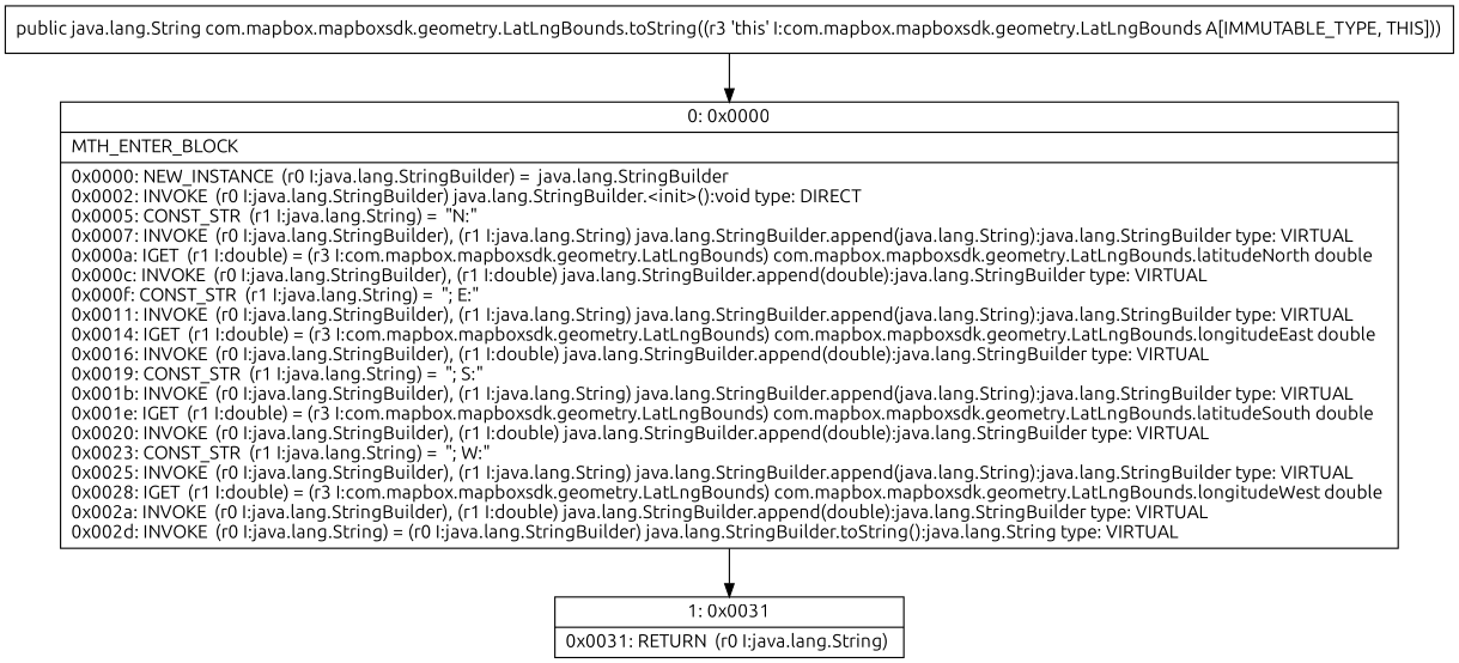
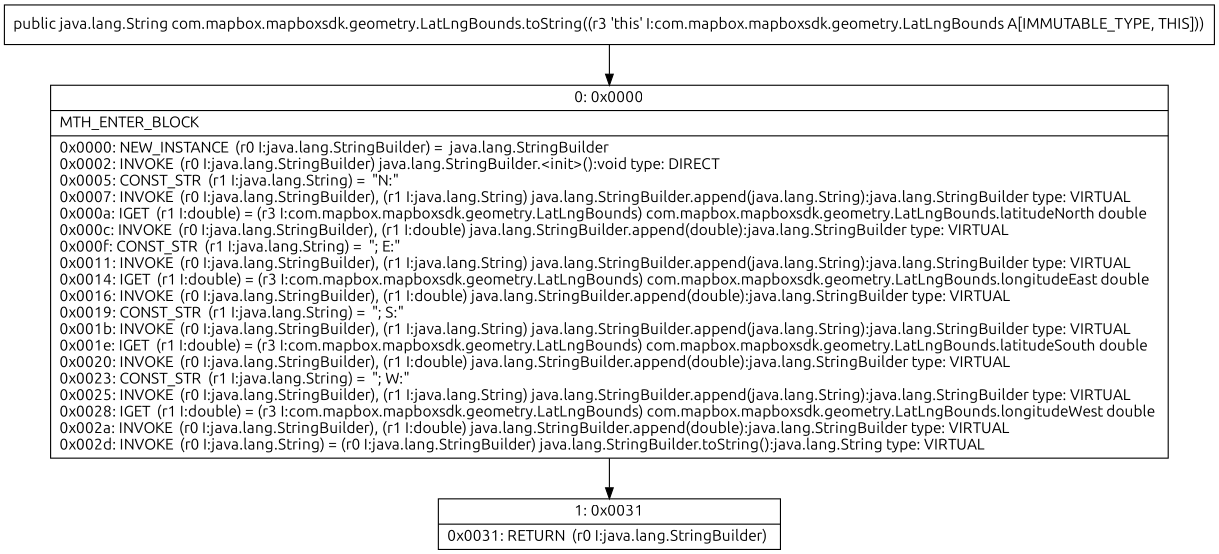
  digraph {
    fontname=Ubuntu
    node [shape=record fontname=Ubuntu]
    edge [fontname=Ubuntu]
    n1 [label="{0\:\ 0x0000|MTH_ENTER_BLOCK\l|0x0000: NEW_INSTANCE  (r0 I:java.lang.StringBuilder) =  java.lang.StringBuilder \l0x0002: INVOKE  (r0 I:java.lang.StringBuilder) java.lang.StringBuilder.\<init\>():void type: DIRECT \l0x0005: CONST_STR  (r1 I:java.lang.String) =  \"N:\" \l0x0007: INVOKE  (r0 I:java.lang.StringBuilder), (r1 I:java.lang.String) java.lang.StringBuilder.append(java.lang.String):java.lang.StringBuilder type: VIRTUAL \l0x000a: IGET  (r1 I:double) = (r3 I:com.mapbox.mapboxsdk.geometry.LatLngBounds) com.mapbox.mapboxsdk.geometry.LatLngBounds.latitudeNorth double \l0x000c: INVOKE  (r0 I:java.lang.StringBuilder), (r1 I:double) java.lang.StringBuilder.append(double):java.lang.StringBuilder type: VIRTUAL \l0x000f: CONST_STR  (r1 I:java.lang.String) =  \"; E:\" \l0x0011: INVOKE  (r0 I:java.lang.StringBuilder), (r1 I:java.lang.String) java.lang.StringBuilder.append(java.lang.String):java.lang.StringBuilder type: VIRTUAL \l0x0014: IGET  (r1 I:double) = (r3 I:com.mapbox.mapboxsdk.geometry.LatLngBounds) com.mapbox.mapboxsdk.geometry.LatLngBounds.longitudeEast double \l0x0016: INVOKE  (r0 I:java.lang.StringBuilder), (r1 I:double) java.lang.StringBuilder.append(double):java.lang.StringBuilder type: VIRTUAL \l0x0019: CONST_STR  (r1 I:java.lang.String) =  \"; S:\" \l0x001b: INVOKE  (r0 I:java.lang.StringBuilder), (r1 I:java.lang.String) java.lang.StringBuilder.append(java.lang.String):java.lang.StringBuilder type: VIRTUAL \l0x001e: IGET  (r1 I:double) = (r3 I:com.mapbox.mapboxsdk.geometry.LatLngBounds) com.mapbox.mapboxsdk.geometry.LatLngBounds.latitudeSouth double \l0x0020: INVOKE  (r0 I:java.lang.StringBuilder), (r1 I:double) java.lang.StringBuilder.append(double):java.lang.StringBuilder type: VIRTUAL \l0x0023: CONST_STR  (r1 I:java.lang.String) =  \"; W:\" \l0x0025: INVOKE  (r0 I:java.lang.StringBuilder), (r1 I:java.lang.String) java.lang.StringBuilder.append(java.lang.String):java.lang.StringBuilder type: VIRTUAL \l0x0028: IGET  (r1 I:double) = (r3 I:com.mapbox.mapboxsdk.geometry.LatLngBounds) com.mapbox.mapboxsdk.geometry.LatLngBounds.longitudeWest double \l0x002a: INVOKE  (r0 I:java.lang.StringBuilder), (r1 I:double) java.lang.StringBuilder.append(double):java.lang.StringBuilder type: VIRTUAL \l0x002d: INVOKE  (r0 I:java.lang.String) = (r0 I:java.lang.StringBuilder) java.lang.StringBuilder.toString():java.lang.String type: VIRTUAL \l}"]
-   n2 [label="{1\:\ 0x0031|0x0031: RETURN  (r0 I:java.lang.String) \l}"]
+   n2 [label="{1\:\ 0x0031|0x0031: RETURN  (r0 I:java.lang.StringBuilder) \l}"]
    n3 [label="{public java.lang.String com.mapbox.mapboxsdk.geometry.LatLngBounds.toString((r3 'this' I:com.mapbox.mapboxsdk.geometry.LatLngBounds A[IMMUTABLE_TYPE, THIS])) }"]
    n1 -> n2
    n3 -> n1
  }
